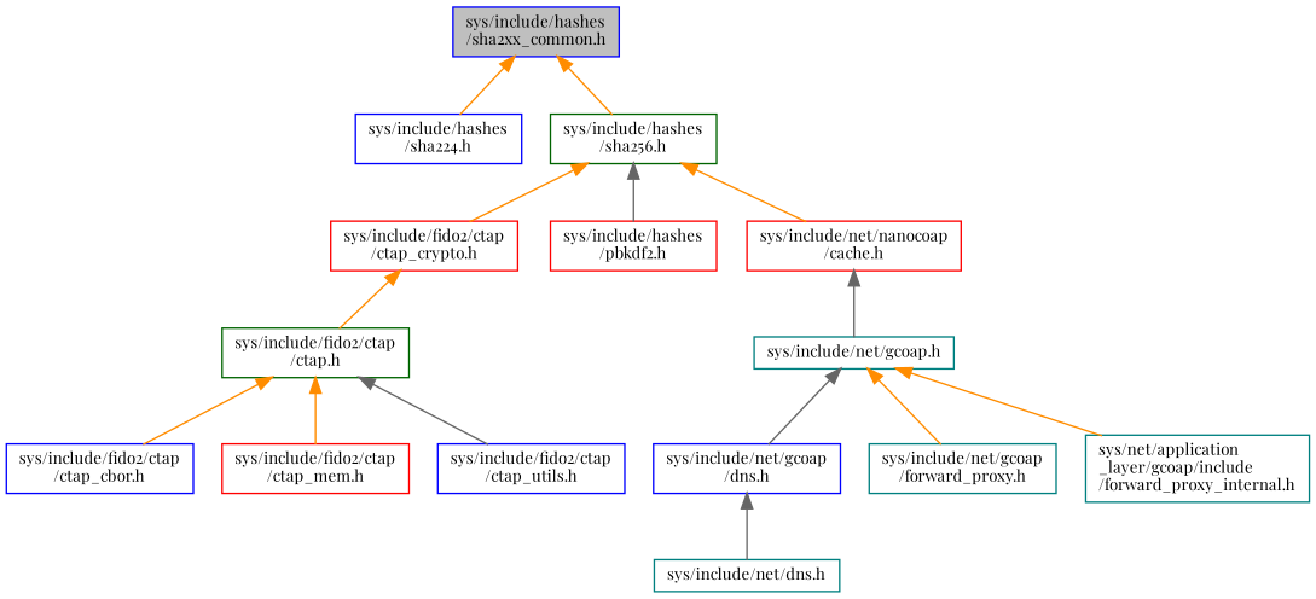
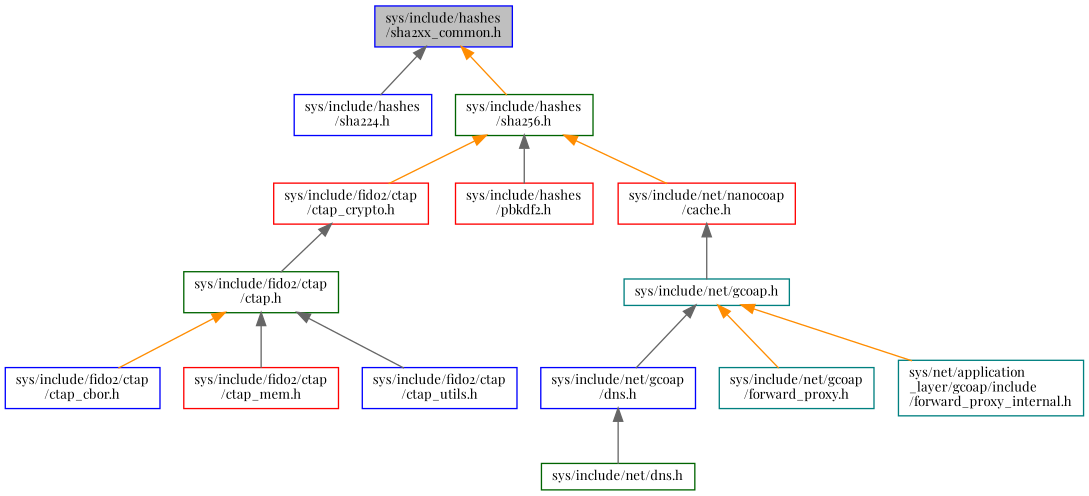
  digraph {
    fontname="Playfair Display"
    node [color=blue fillcolor=white fontname="Playfair Display" fontsize=10 shape=record style=filled]
    edge [color=darkorange dir=back fontname="Playfair Display" fontsize=10 labelfontname=Helvetica labelfontsize=10 style=solid]
    n1 [fillcolor=grey75 fontcolor=black height=0.2 label="sys/include/hashes\l/sha2xx_common.h" width=0.4]
    n2 [height=0.2 label="sys/include/hashes\l/sha224.h" width=0.4]
    n3 [color=darkgreen height=0.2 label="sys/include/hashes\l/sha256.h" width=0.4]
    n4 [color=red height=0.2 label="sys/include/fido2/ctap\l/ctap_crypto.h" width=0.4]
    n5 [color=red height=0.2 label="sys/include/hashes\l/pbkdf2.h" width=0.4]
    n6 [color=red height=0.2 label="sys/include/net/nanocoap\l/cache.h" width=0.4]
    n7 [color=darkgreen height=0.2 label="sys/include/fido2/ctap\l/ctap.h" width=0.4]
    n8 [color=teal height=0.2 label="sys/include/net/gcoap.h" width=0.4]
    n9 [height=0.2 label="sys/include/fido2/ctap\l/ctap_cbor.h" width=0.4]
    n10 [color=red height=0.2 label="sys/include/fido2/ctap\l/ctap_mem.h" width=0.4]
    n11 [height=0.2 label="sys/include/fido2/ctap\l/ctap_utils.h" width=0.4]
    n12 [height=0.2 label="sys/include/net/gcoap\l/dns.h" width=0.4]
    n13 [color=teal height=0.2 label="sys/include/net/gcoap\l/forward_proxy.h" width=0.4]
    n14 [color=teal height=0.2 label="sys/net/application\l_layer/gcoap/include\l/forward_proxy_internal.h" width=0.4]
-   n15 [color=teal height=0.2 label="sys/include/net/dns.h" width=0.4]
-   n1 -> n2
+   n15 [color=darkgreen height=0.2 label="sys/include/net/dns.h" width=0.4]
+   n1 -> n2 [color=gray40]
    n1 -> n3
    n3 -> n4
    n3 -> n5 [color=gray40]
    n3 -> n6
-   n4 -> n7
+   n4 -> n7 [color=gray40]
    n6 -> n8 [color=gray40]
    n7 -> n9
-   n7 -> n10
+   n7 -> n10 [color=gray40]
    n7 -> n11 [color=gray40]
    n8 -> n12 [color=gray40]
    n8 -> n13
    n8 -> n14
    n12 -> n15 [color=gray40]
  }
